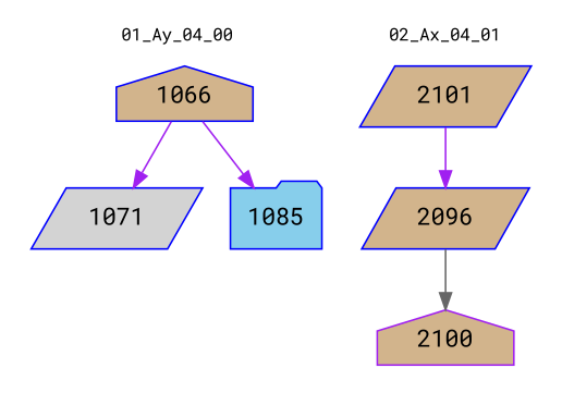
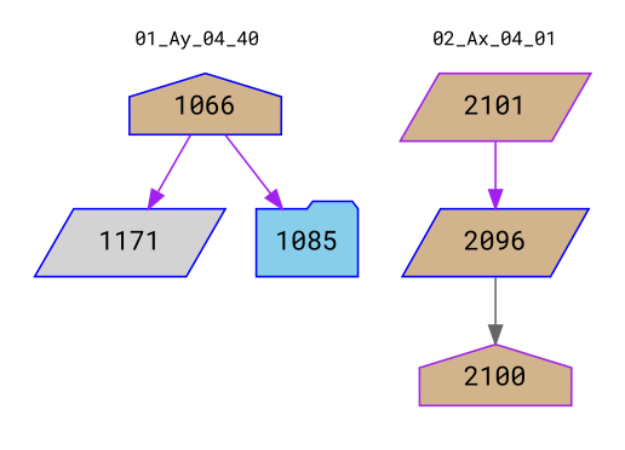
  digraph {
    fontname="Roboto Mono"
    node [color=blue fillcolor=tan fontname="Roboto Mono" shape=parallelogram style=filled]
    edge [color=purple fontname="Roboto Mono"]
-   n1 [fillcolor=lightgrey label=1071]
+   n1 [fillcolor=lightgrey label=1171]
    n2 [label=1066 shape=house]
    n3 [fillcolor=skyblue label=1085 shape=folder]
-   n4 [label=2101]
+   n4 [color=purple label=2101]
    n5 [label=2096]
    n6 [color=purple label=2100 shape=house]
    subgraph cluster_1 {
      color=white
      fontsize=10
-     label="01_Ay_04_00"
+     label="01_Ay_04_40"
      n1
      n2
      n3
    }
    subgraph cluster_2 {
      color=white
      fontsize=10
      label="02_Ax_04_01"
      n4
      n5
      n6
    }
    n2 -> n1
    n2 -> n3
    n4 -> n5
    n5 -> n6 [color=gray40]
  }
